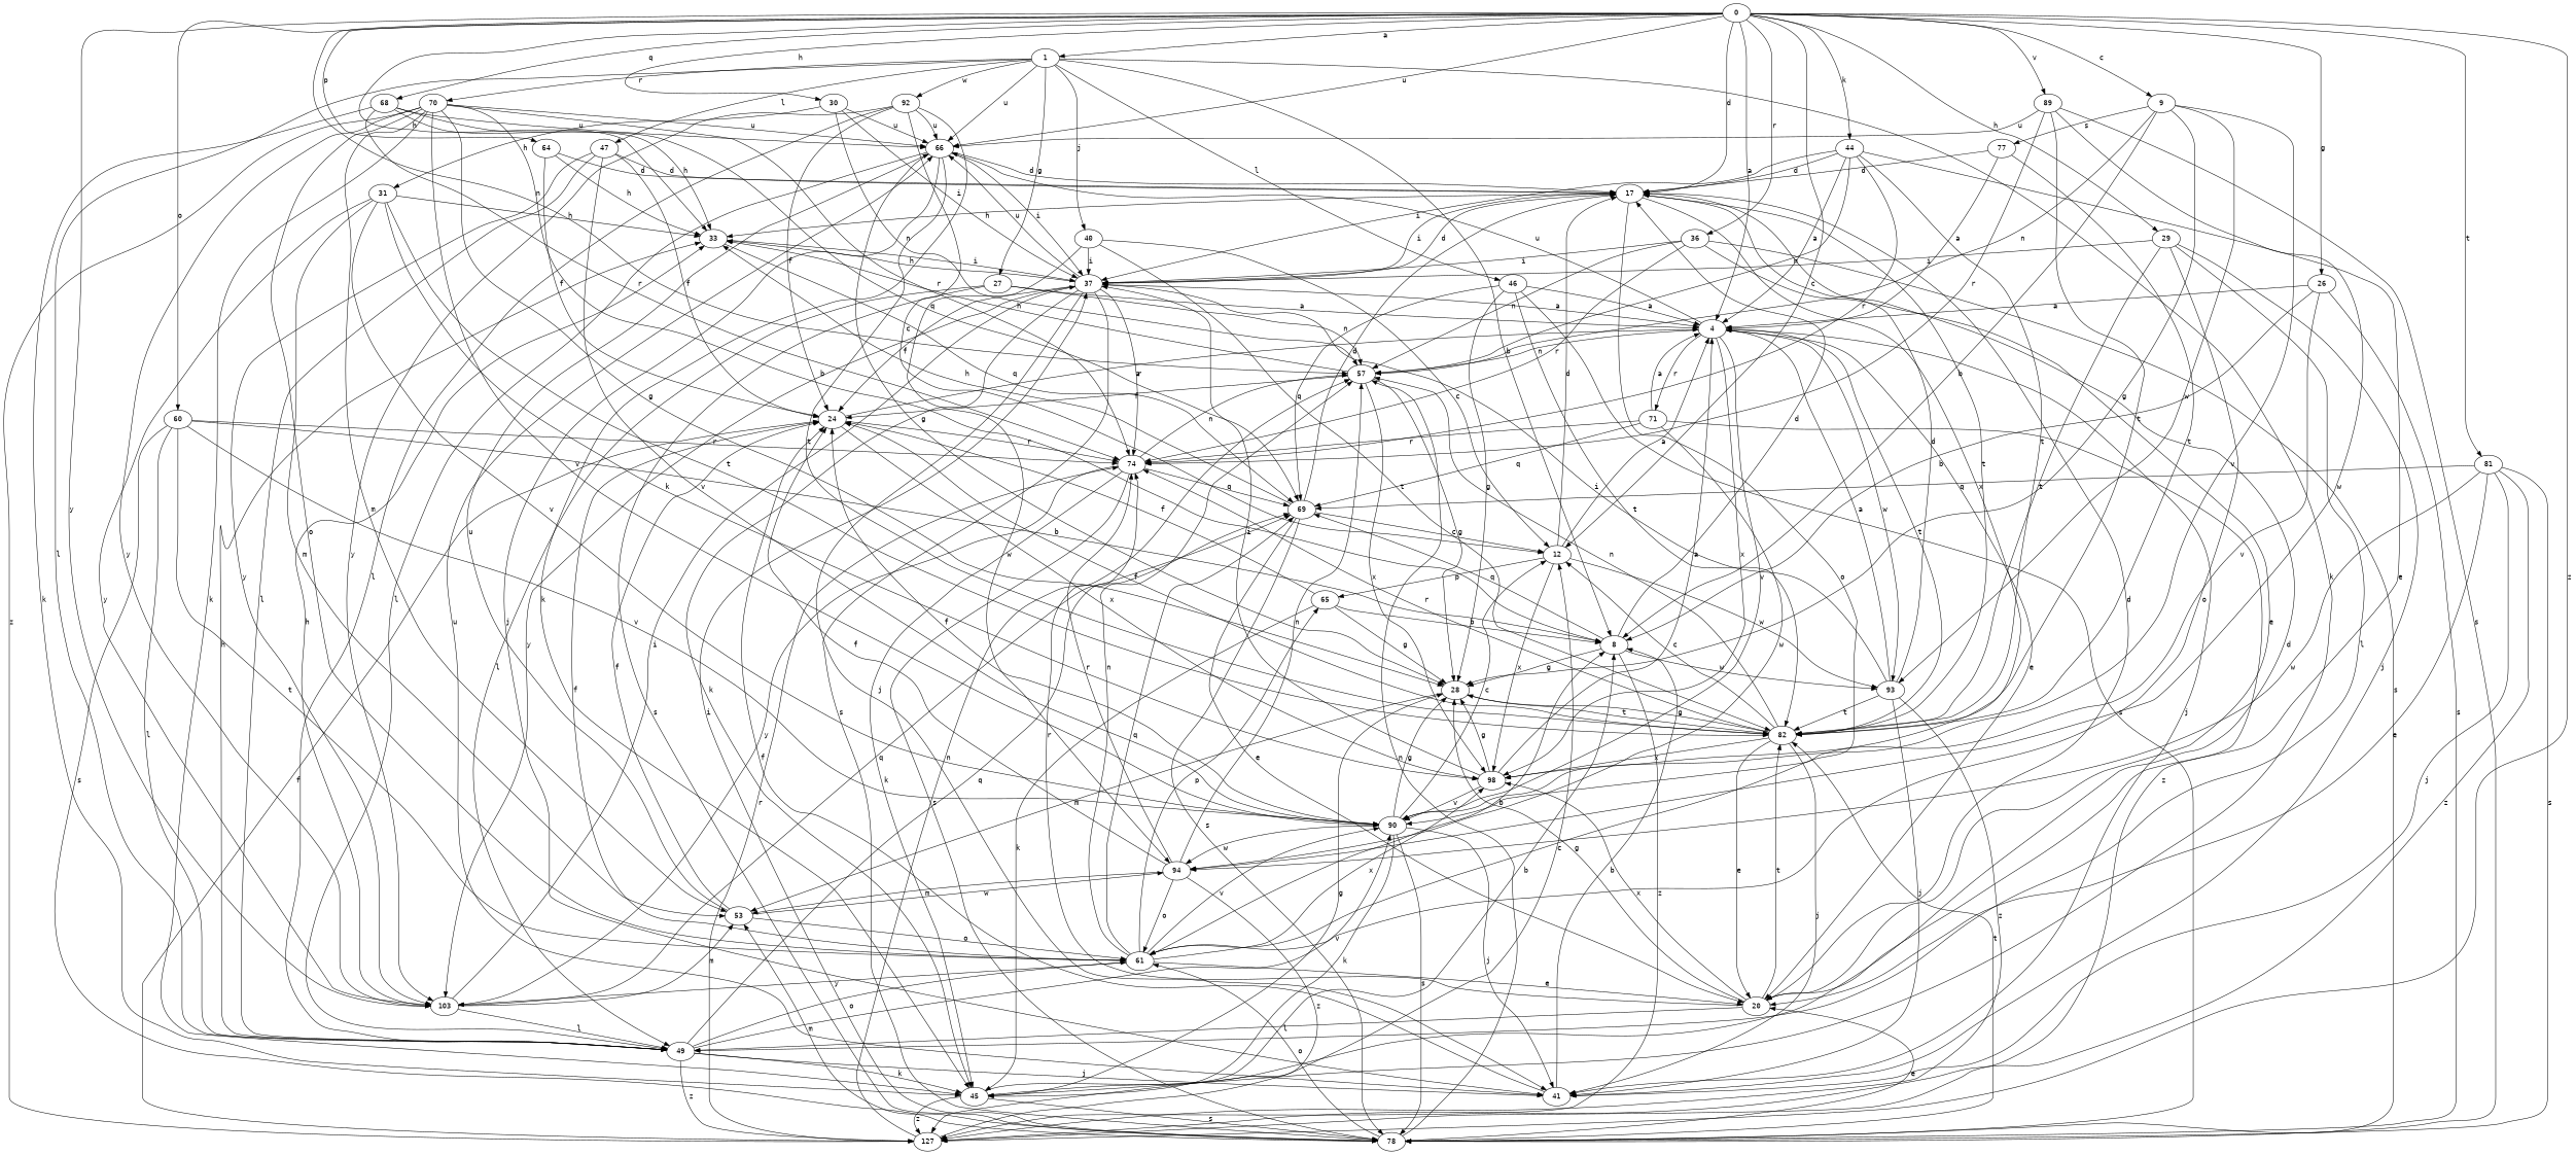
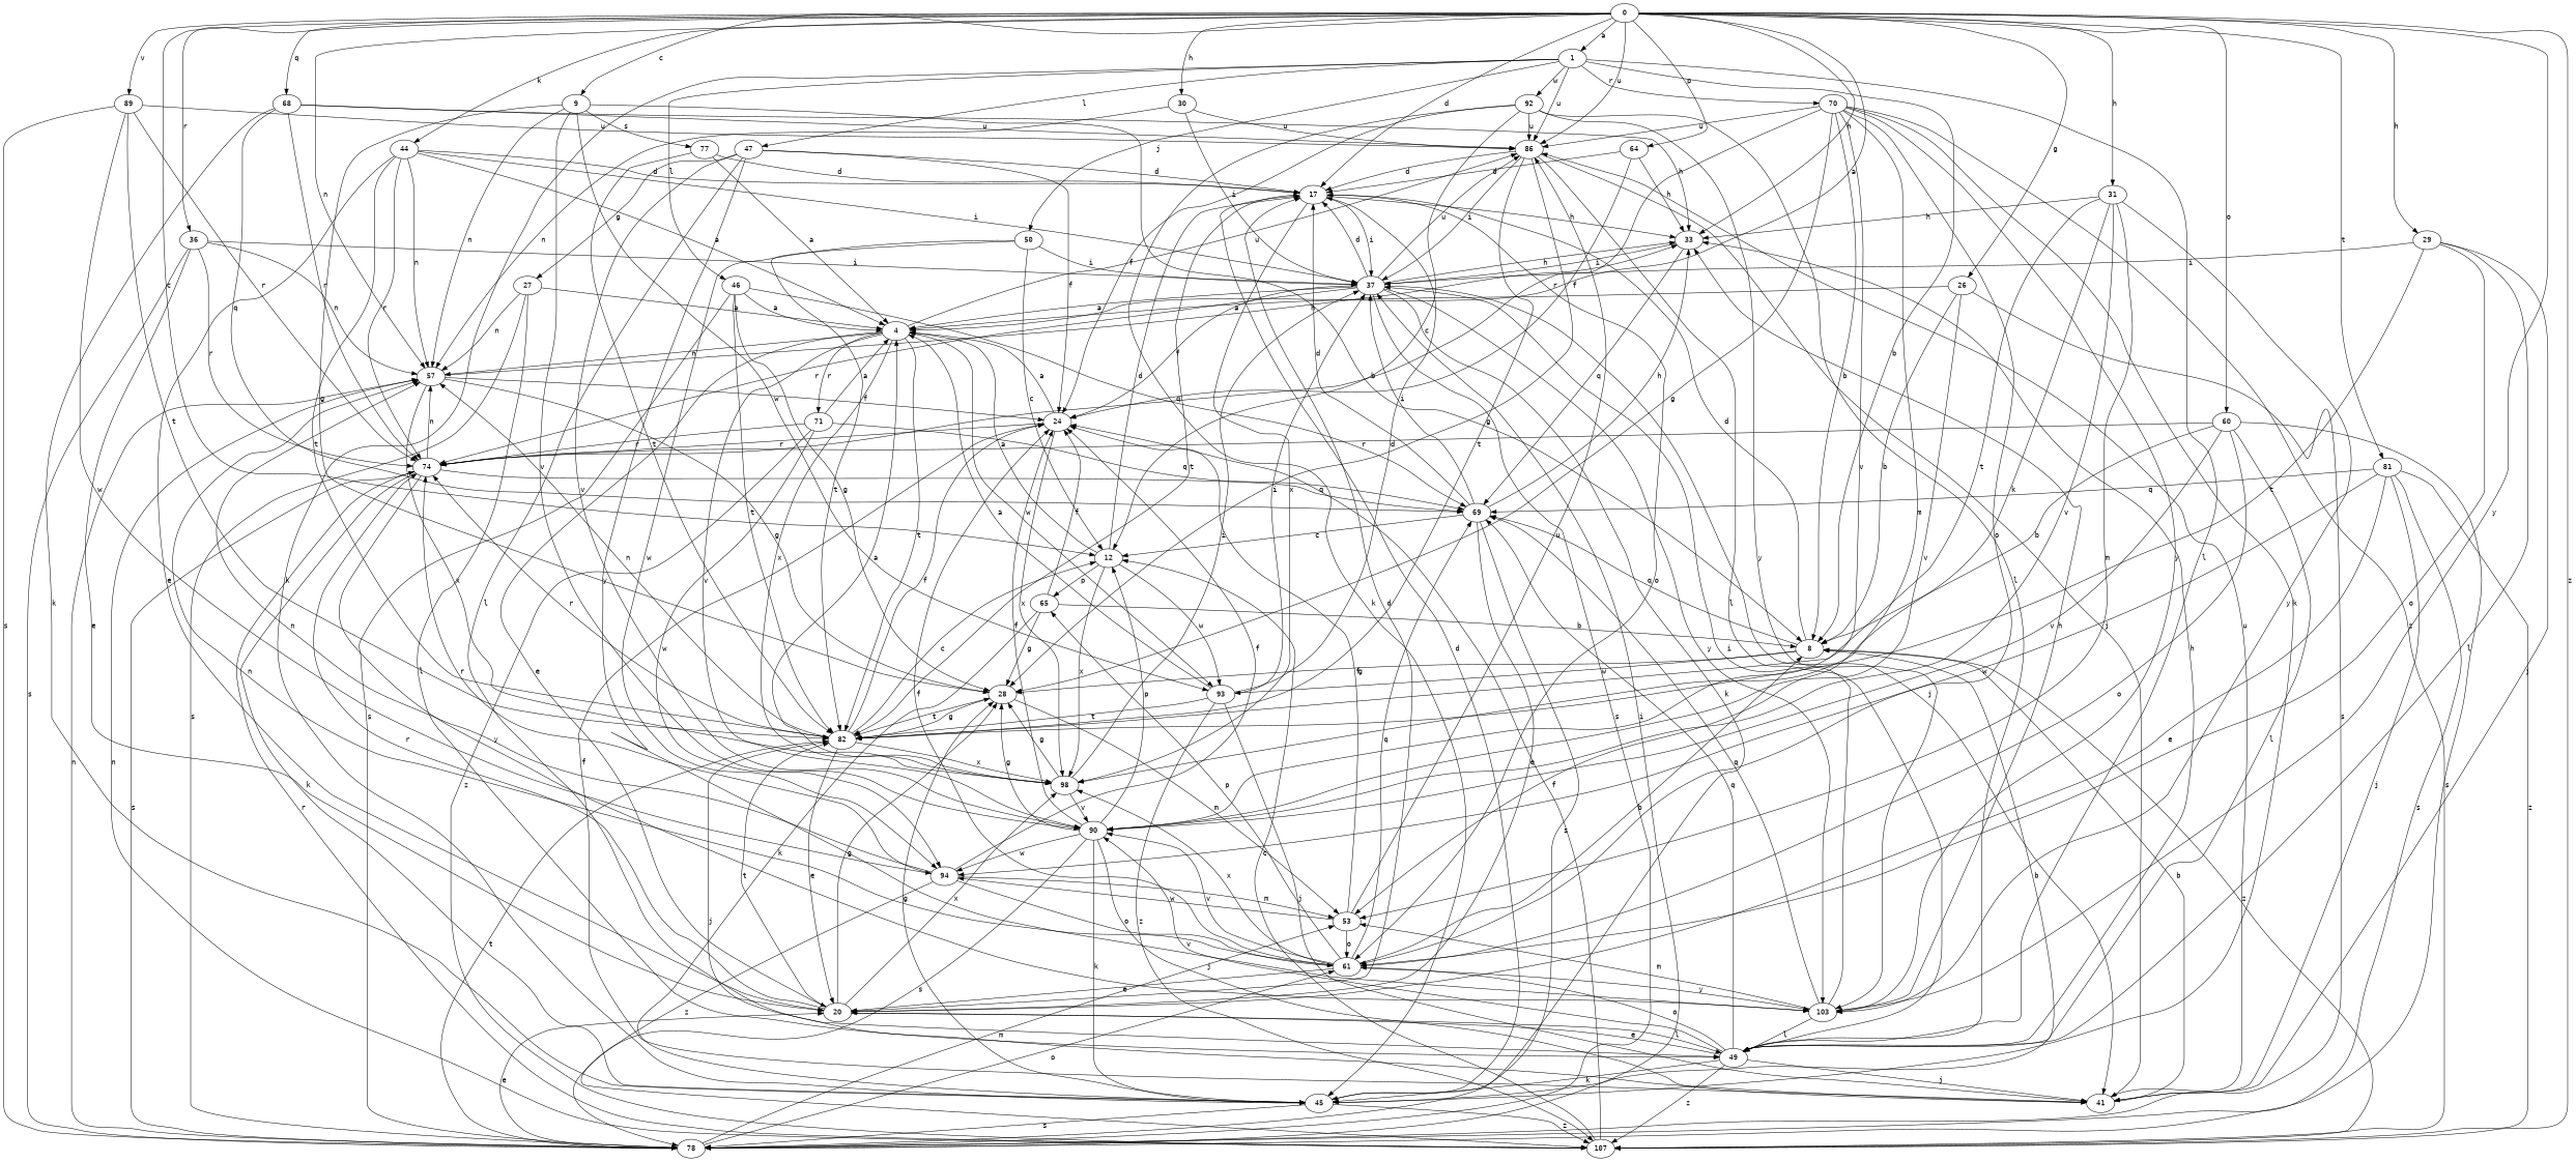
  strict digraph {
    fontname="DejaVu Sans Mono"
    node [fontname="DejaVu Sans Mono"]
    edge [fontname="DejaVu Sans Mono"]
    0
    1
    4
    9
    12
    17
    26
    29
    30
    31
    33
    36
    44
    57
    60
    64
    68
    81
-   86 [label=66]
+   86
    89
    103
-   107 [label=127]
+   107
    8
    27
-   40
+   40 [label=50]
    45
    46
    47
    49
    70
    92
    20
    41
    71
    82
    90
    93
    98
    28
    77
    65
    37
    61
    78
    53
    69
    74
    24
    94
    0 -> 1 [label=a]
    0 -> 4 [label=a]
    0 -> 9 [label=c]
    0 -> 12 [label=c]
    0 -> 17 [label=d]
    0 -> 26 [label=g]
    0 -> 29 [label=h]
    0 -> 30 [label=h]
-   30 -> 31 [label=h]
+   0 -> 31 [label=h]
    0 -> 33 [label=h]
    0 -> 36 [label=r]
    0 -> 44 [label=k]
    0 -> 57 [label=n]
    0 -> 60 [label=o]
    0 -> 64 [label=p]
    0 -> 68 [label=q]
    0 -> 81 [label=t]
    0 -> 86 [label=u]
    0 -> 89 [label=v]
    0 -> 103 [label=y]
    0 -> 107 [label=z]
    1 -> 86 [label=u]
    1 -> 8 [label=b]
-   1 -> 27 [label=g]
+   47 -> 27 [label=g]
    1 -> 40 [label=j]
    1 -> 45 [label=k]
    1 -> 46 [label=l]
    1 -> 47 [label=l]
    1 -> 49 [label=l]
    1 -> 70 [label=r]
    1 -> 92 [label=w]
    4 -> 57 [label=n]
    4 -> 86 [label=u]
    4 -> 20 [label=e]
-   4 -> 41 [label=j]
    4 -> 71 [label=r]
    4 -> 82 [label=t]
    4 -> 90 [label=v]
    4 -> 93 [label=w]
    4 -> 98 [label=x]
    9 -> 57 [label=n]
    9 -> 8 [label=b]
    9 -> 90 [label=v]
    9 -> 93 [label=w]
    9 -> 28 [label=g]
    9 -> 77 [label=s]
    12 -> 4 [label=a]
    12 -> 17 [label=d]
    12 -> 93 [label=w]
    12 -> 98 [label=x]
    12 -> 65 [label=p]
    17 -> 33 [label=h]
    17 -> 82 [label=t]
    17 -> 98 [label=x]
    17 -> 37 [label=i]
    17 -> 61 [label=o]
    26 -> 4 [label=a]
    26 -> 8 [label=b]
    26 -> 90 [label=v]
    26 -> 78 [label=s]
    29 -> 49 [label=l]
    29 -> 41 [label=j]
    29 -> 82 [label=t]
    29 -> 37 [label=i]
    29 -> 61 [label=o]
    30 -> 57 [label=n]
    30 -> 86 [label=u]
    30 -> 37 [label=i]
    31 -> 33 [label=h]
    31 -> 103 [label=y]
    31 -> 82 [label=t]
    31 -> 90 [label=v]
    31 -> 98 [label=k]
    31 -> 53 [label=m]
    33 -> 37 [label=i]
    33 -> 69 [label=q]
    36 -> 57 [label=n]
    36 -> 20 [label=e]
    36 -> 37 [label=i]
    36 -> 78 [label=s]
    36 -> 74 [label=r]
    44 -> 4 [label=a]
    44 -> 17 [label=d]
    44 -> 57 [label=n]
    44 -> 20 [label=e]
    44 -> 82 [label=t]
    44 -> 37 [label=i]
    44 -> 74 [label=r]
    57 -> 33 [label=h]
    57 -> 98 [label=x]
    57 -> 28 [label=g]
    57 -> 24 [label=f]
    60 -> 8 [label=b]
    60 -> 49 [label=l]
    60 -> 90 [label=v]
-   60 -> 61 [label=t]
+   60 -> 61 [label=o]
    60 -> 78 [label=s]
    60 -> 74 [label=r]
    64 -> 17 [label=d]
    64 -> 33 [label=h]
    64 -> 24 [label=f]
    68 -> 33 [label=h]
    68 -> 86 [label=u]
    68 -> 45 [label=k]
    68 -> 69 [label=q]
    68 -> 74 [label=r]
    81 -> 107 [label=z]
    81 -> 20 [label=e]
    81 -> 41 [label=j]
    81 -> 78 [label=s]
    81 -> 69 [label=q]
    81 -> 94 [label=w]
    86 -> 17 [label=d]
    86 -> 49 [label=l]
    86 -> 41 [label=j]
    86 -> 82 [label=t]
    86 -> 28 [label=g]
    86 -> 37 [label=i]
    89 -> 86 [label=u]
    89 -> 82 [label=t]
    89 -> 78 [label=s]
    89 -> 74 [label=r]
    89 -> 94 [label=w]
    103 -> 33 [label=h]
    103 -> 49 [label=l]
    103 -> 37 [label=i]
    103 -> 53 [label=m]
    103 -> 69 [label=q]
    107 -> 12 [label=c]
    107 -> 57 [label=n]
    107 -> 74 [label=r]
    107 -> 24 [label=f]
    8 -> 17 [label=d]
    8 -> 107 [label=z]
    8 -> 93 [label=w]
    8 -> 28 [label=g]
    8 -> 69 [label=q]
    27 -> 4 [label=a]
    27 -> 57 [label=n]
    27 -> 49 [label=l]
    27 -> 78 [label=s]
    40 -> 12 [label=c]
    40 -> 82 [label=t]
    40 -> 37 [label=i]
    40 -> 94 [label=w]
    45 -> 17 [label=d]
    45 -> 107 [label=z]
    45 -> 8 [label=b]
    45 -> 28 [label=g]
    45 -> 78 [label=s]
    46 -> 4 [label=a]
    46 -> 82 [label=t]
    46 -> 28 [label=g]
    46 -> 78 [label=s]
    46 -> 69 [label=q]
    47 -> 17 [label=d]
    47 -> 103 [label=y]
    47 -> 49 [label=l]
    47 -> 90 [label=v]
    47 -> 24 [label=f]
    49 -> 33 [label=h]
    49 -> 107 [label=z]
    49 -> 45 [label=k]
+   49 -> 20 [label=e]
    49 -> 41 [label=j]
    49 -> 90 [label=v]
    49 -> 61 [label=o]
    49 -> 69 [label=q]
    70 -> 86 [label=u]
    70 -> 103 [label=y]
    70 -> 107 [label=z]
    70 -> 8 [label=b]
    70 -> 45 [label=k]
    70 -> 90 [label=v]
    70 -> 28 [label=g]
    70 -> 61 [label=o]
    70 -> 53 [label=m]
    70 -> 74 [label=r]
    92 -> 12 [label=c]
    92 -> 86 [label=u]
    92 -> 103 [label=y]
    92 -> 45 [label=k]
    92 -> 49 [label=l]
    92 -> 24 [label=f]
    20 -> 17 [label=d]
    20 -> 49 [label=l]
    20 -> 82 [label=t]
    20 -> 98 [label=x]
    20 -> 28 [label=g]
    20 -> 74 [label=r]
    41 -> 86 [label=u]
    41 -> 8 [label=b]
    41 -> 24 [label=f]
    71 -> 4 [label=a]
    71 -> 107 [label=z]
    71 -> 69 [label=q]
    71 -> 74 [label=r]
    71 -> 94 [label=w]
    82 -> 12 [label=c]
    82 -> 57 [label=n]
    82 -> 20 [label=e]
    82 -> 41 [label=j]
    82 -> 98 [label=x]
    82 -> 28 [label=g]
    82 -> 74 [label=r]
    82 -> 24 [label=f]
-   90 -> 12 [label=c]
+   90 -> 12 [label=p]
    90 -> 45 [label=k]
    90 -> 41 [label=j]
    90 -> 28 [label=g]
    90 -> 78 [label=s]
    90 -> 24 [label=f]
    90 -> 94 [label=w]
    93 -> 4 [label=a]
    93 -> 17 [label=d]
    93 -> 107 [label=z]
    93 -> 41 [label=j]
    93 -> 82 [label=t]
    93 -> 37 [label=i]
    98 -> 4 [label=a]
    98 -> 90 [label=v]
    98 -> 28 [label=g]
    98 -> 37 [label=i]
    28 -> 82 [label=t]
    28 -> 53 [label=m]
    77 -> 4 [label=a]
    77 -> 17 [label=d]
    77 -> 82 [label=t]
    65 -> 8 [label=b]
    65 -> 45 [label=k]
    65 -> 28 [label=g]
    65 -> 24 [label=f]
    37 -> 4 [label=a]
    37 -> 17 [label=d]
    37 -> 33 [label=h]
    37 -> 86 [label=u]
    37 -> 103 [label=y]
    37 -> 45 [label=k]
    37 -> 41 [label=j]
    37 -> 78 [label=s]
    37 -> 74 [label=r]
    37 -> 24 [label=f]
    61 -> 57 [label=n]
    61 -> 103 [label=y]
    61 -> 8 [label=b]
    61 -> 20 [label=e]
    61 -> 90 [label=v]
    61 -> 98 [label=x]
    61 -> 65 [label=p]
    61 -> 69 [label=q]
    61 -> 24 [label=f]
    78 -> 57 [label=n]
    78 -> 20 [label=e]
    78 -> 82 [label=t]
    78 -> 37 [label=i]
    78 -> 61 [label=o]
    78 -> 53 [label=m]
    53 -> 86 [label=u]
    53 -> 61 [label=o]
    53 -> 24 [label=f]
    53 -> 94 [label=w]
    69 -> 12 [label=c]
    69 -> 17 [label=d]
    69 -> 33 [label=h]
    69 -> 20 [label=e]
+   69 -> 37 [label=i]
    69 -> 78 [label=s]
    74 -> 57 [label=n]
    74 -> 103 [label=y]
    74 -> 45 [label=k]
    74 -> 78 [label=s]
    74 -> 69 [label=q]
    24 -> 4 [label=a]
    24 -> 98 [label=x]
    24 -> 74 [label=r]
    94 -> 57 [label=n]
    94 -> 107 [label=z]
    94 -> 61 [label=o]
    94 -> 53 [label=m]
    94 -> 74 [label=r]
    94 -> 24 [label=f]
  }
